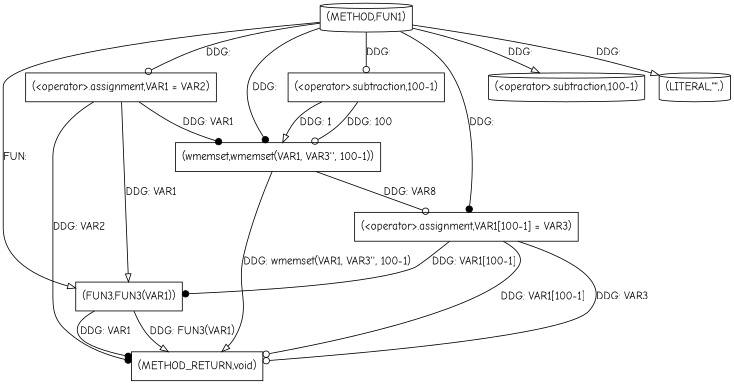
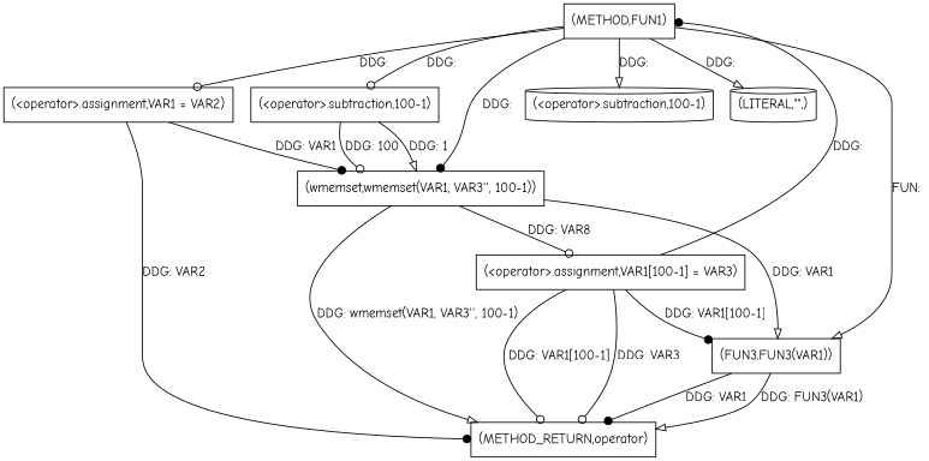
  digraph {
    fontname="Comic Neue"
    node [fontname="Comic Neue" shape=box]
    edge [arrowhead=onormal fontname="Comic Neue"]
-   n1 [label="(METHOD,FUN1)" shape=cylinder]
+   n1 [label="(METHOD,FUN1)"]
    n2 [label="(<operator>.assignment,VAR1 = VAR2)"]
    n3 [label="(wmemset,wmemset(VAR1, VAR3'', 100-1))"]
    n4 [label="(<operator>.subtraction,100-1)"]
    n5 [label="(<operator>.assignment,VAR1[100-1] = VAR3)"]
    n6 [label="(<operator>.subtraction,100-1)" shape=cylinder]
    n7 [label="(LITERAL,\"\",)" shape=cylinder]
    n8 [label="(FUN3,FUN3(VAR1))"]
-   n9 [label="(METHOD_RETURN,void)"]
+   n9 [label="(METHOD_RETURN,operator)"]
    n1 -> n2 [arrowhead=odot label="DDG: "]
    n1 -> n3 [arrowhead=dot label="DDG: "]
    n1 -> n4 [arrowhead=odot label="DDG: "]
-   n1 -> n5 [arrowhead=dot label="DDG: "]
+   n5 -> n1 [arrowhead=dot label="DDG: "]
    n1 -> n6 [label="DDG: "]
    n1 -> n7 [label="DDG: "]
    n1 -> n8 [label="FUN: "]
    n2 -> n3 [arrowhead=dot label="DDG: VAR1"]
    n2 -> n9 [arrowhead=dot label="DDG: VAR2"]
    n3 -> n5 [arrowhead=odot label="DDG: VAR8"]
-   n2 -> n8 [label="DDG: VAR1"]
+   n3 -> n8 [label="DDG: VAR1"]
    n3 -> n9 [label="DDG: wmemset(VAR1, VAR3'', 100-1)"]
    n4 -> n3 [arrowhead=odot label="DDG: 100"]
    n4 -> n3 [label="DDG: 1"]
    n5 -> n8 [arrowhead=dot label="DDG: VAR1[100-1]"]
    n5 -> n9 [arrowhead=odot label="DDG: VAR1[100-1]"]
    n5 -> n9 [arrowhead=odot label="DDG: VAR3"]
    n8 -> n9 [arrowhead=dot label="DDG: VAR1"]
    n8 -> n9 [label="DDG: FUN3(VAR1)"]
  }
